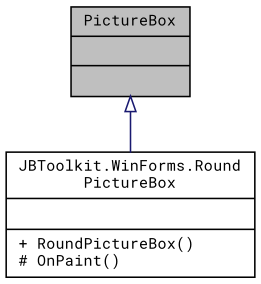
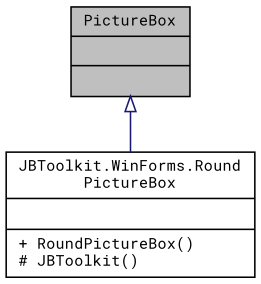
  digraph {
    fontname="Roboto Mono"
    node [color=black fontname="Roboto Mono" fontsize=10 shape=record style=filled]
    n1 [fillcolor=grey75 fontcolor=black height=0.2 label="{PictureBox\n||}" width=0.4]
-   n2 [fillcolor=white height=0.2 label="{JBToolkit.WinForms.Round\lPictureBox\n||+ RoundPictureBox()\l# OnPaint()\l}" width=0.4]
+   n2 [fillcolor=white height=0.2 label="{JBToolkit.WinForms.Round\lPictureBox\n||+ RoundPictureBox()\l# JBToolkit()\l}" width=0.4]
    n1 -> n2 [arrowtail=onormal color=midnightblue dir=back fontname="Roboto Mono" fontsize=10 labelfontname=Helvetica labelfontsize=10 style=solid]
  }
